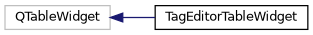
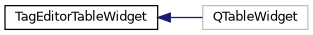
  digraph {
    rankdir=LR
    node [fillcolor=white fontname=Helvetica fontsize=10 shape=record style=filled]
    n1 [color=grey75 height=0.2 label=QTableWidget width=0.4]
    n2 [color=black height=0.2 label=TagEditorTableWidget width=0.4]
-   n1 -> n2 [color=midnightblue dir=back fontname=Helvetica fontsize=10 labelfontname=Helvetica labelfontsize=10 style=solid]
+   n2 -> n1 [color=midnightblue dir=back fontname=Helvetica fontsize=10 labelfontname=Helvetica labelfontsize=10 style=solid]
  }
